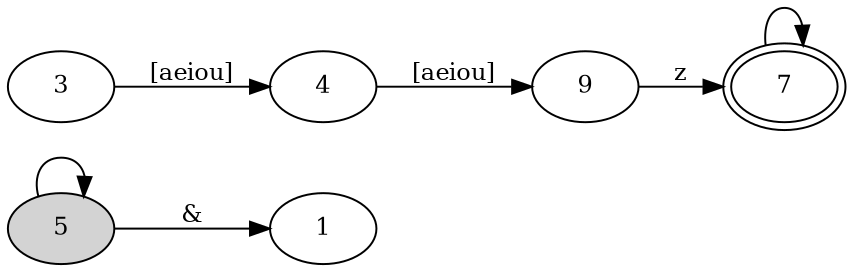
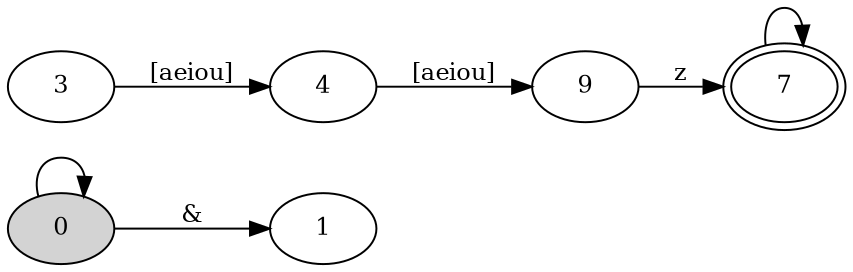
  digraph {
    rankdir=LR
    node [fillcolor=white fontsize=12 peripheries=1 shape=ellipse style=filled]
    edge [fontsize=12]
-   0 [fillcolor="#d3d3d3ff" label=5]
+   0 [fillcolor="#d3d3d3ff"]
    1
    7 [peripheries=2]
    3
    4
    n6 [label=9]
    0 -> 0
    0 -> 1 [label="&"]
    7 -> 7
    3 -> 4 [label="[aeiou]"]
    4 -> n6 [label="[aeiou]"]
    n6 -> 7 [label=z]
  }
